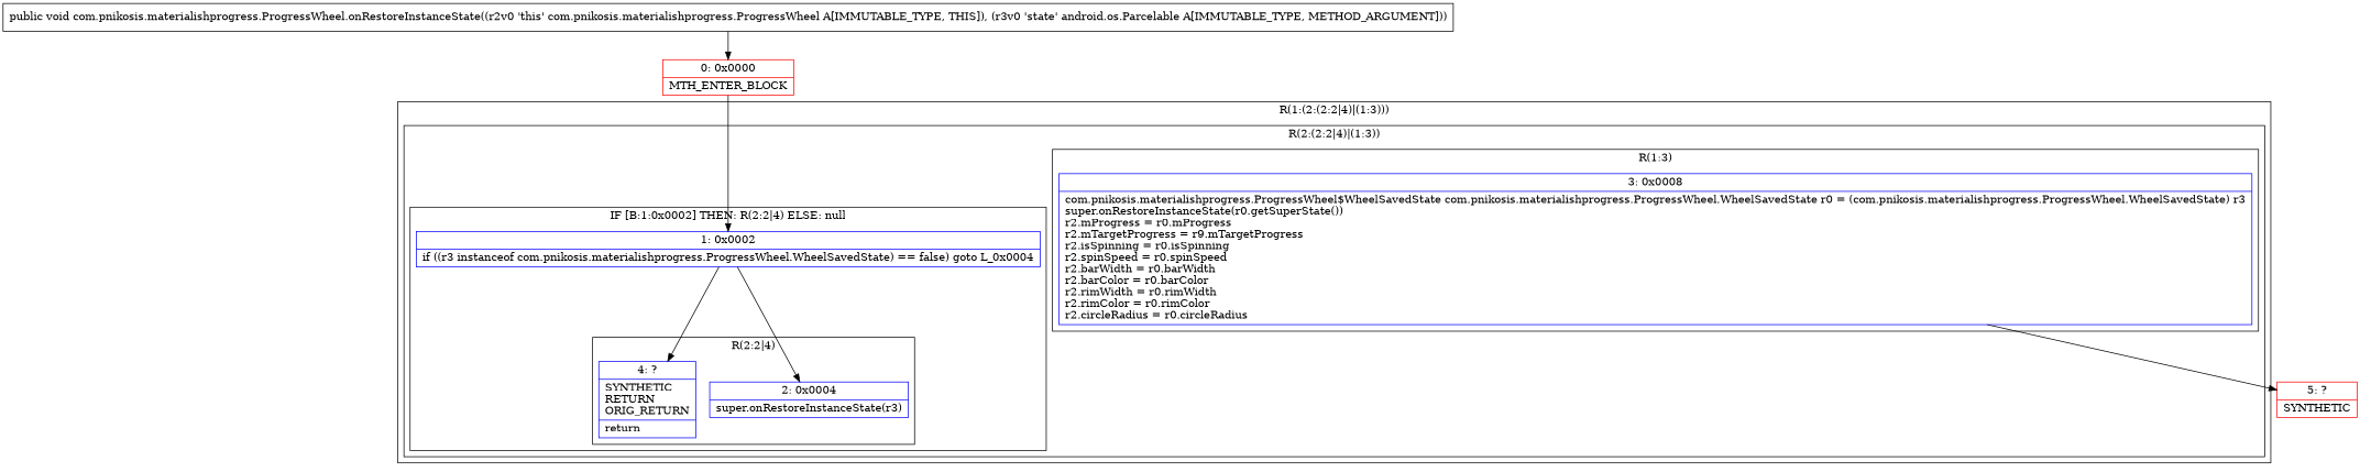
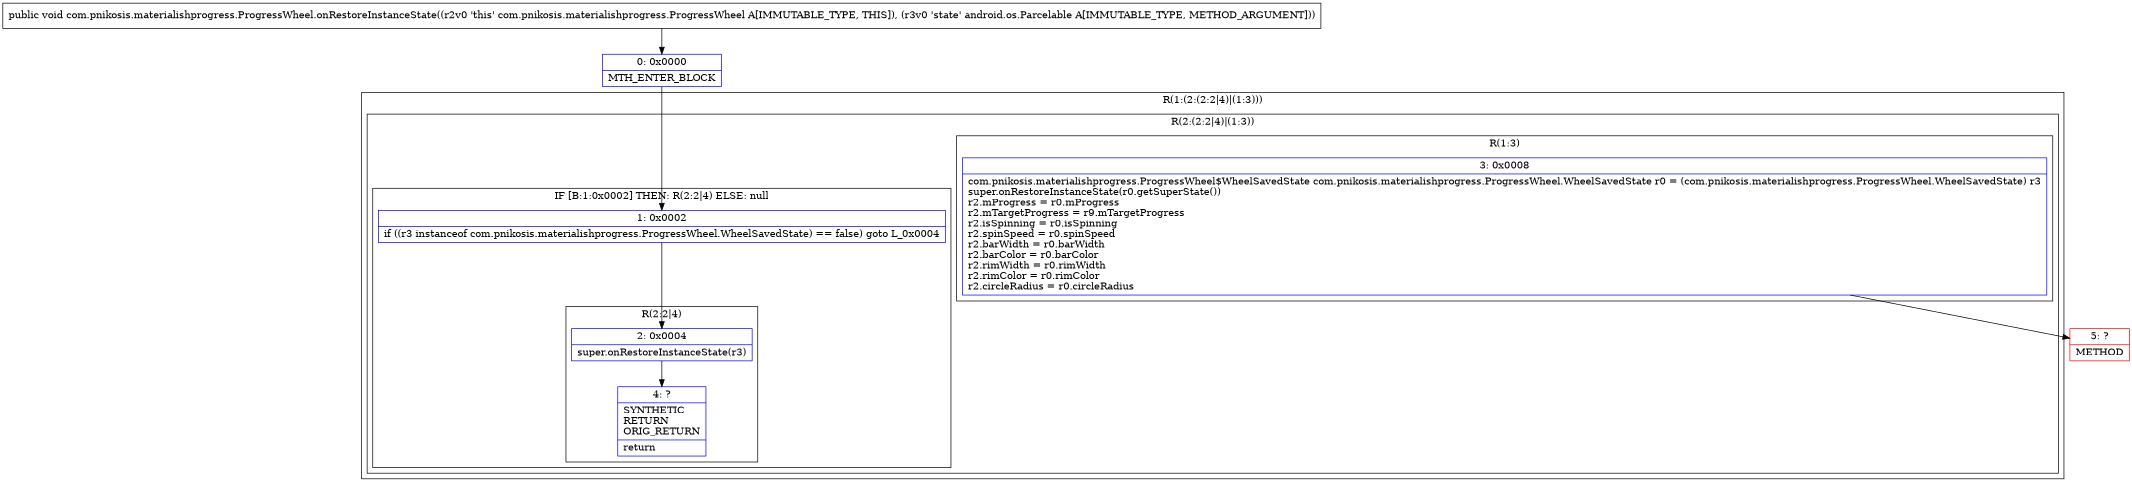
  digraph {
    node [color=blue shape=record]
    n1 [label="{2\:\ 0x0004|super.onRestoreInstanceState(r3)\l}"]
    n2 [label="{4\:\ ?|SYNTHETIC\lRETURN\lORIG_RETURN\l|return\l}"]
    n3 [label="{1\:\ 0x0002|if ((r3 instanceof com.pnikosis.materialishprogress.ProgressWheel.WheelSavedState) == false) goto L_0x0004\l}"]
    n4 [label="{3\:\ 0x0008|com.pnikosis.materialishprogress.ProgressWheel$WheelSavedState com.pnikosis.materialishprogress.ProgressWheel.WheelSavedState r0 = (com.pnikosis.materialishprogress.ProgressWheel.WheelSavedState) r3\lsuper.onRestoreInstanceState(r0.getSuperState())\lr2.mProgress = r0.mProgress\lr2.mTargetProgress = r9.mTargetProgress\lr2.isSpinning = r0.isSpinning\lr2.spinSpeed = r0.spinSpeed\lr2.barWidth = r0.barWidth\lr2.barColor = r0.barColor\lr2.rimWidth = r0.rimWidth\lr2.rimColor = r0.rimColor\lr2.circleRadius = r0.circleRadius\l}"]
-   n5 [color=red label="{5\:\ ?|SYNTHETIC\l}"]
-   n6 [color=red label="{0\:\ 0x0000|MTH_ENTER_BLOCK\l}"]
+   n5 [color=red label="{5\:\ ?|METHOD\l}"]
+   n6 [label="{0\:\ 0x0000|MTH_ENTER_BLOCK\l}"]
    n7 [label="{public void com.pnikosis.materialishprogress.ProgressWheel.onRestoreInstanceState((r2v0 'this' com.pnikosis.materialishprogress.ProgressWheel A[IMMUTABLE_TYPE, THIS]), (r3v0 'state' android.os.Parcelable A[IMMUTABLE_TYPE, METHOD_ARGUMENT])) }" color=""]
    subgraph cluster_1 {
      label="R(1:(2:(2:2|4)|(1:3)))"
      subgraph cluster_2 {
        label="R(2:(2:2|4)|(1:3))"
        subgraph cluster_3 {
          label="IF [B:1:0x0002] THEN: R(2:2|4) ELSE: null"
          n3
          subgraph cluster_4 {
            label="R(2:2|4)"
            n1
            n2
          }
        }
        subgraph cluster_5 {
          label="R(1:3)"
          n4
        }
      }
    }
-   n3 -> n2
+   n1 -> n2
    n3 -> n1
    n4 -> n5
    n6 -> n3
    n7 -> n6
  }
